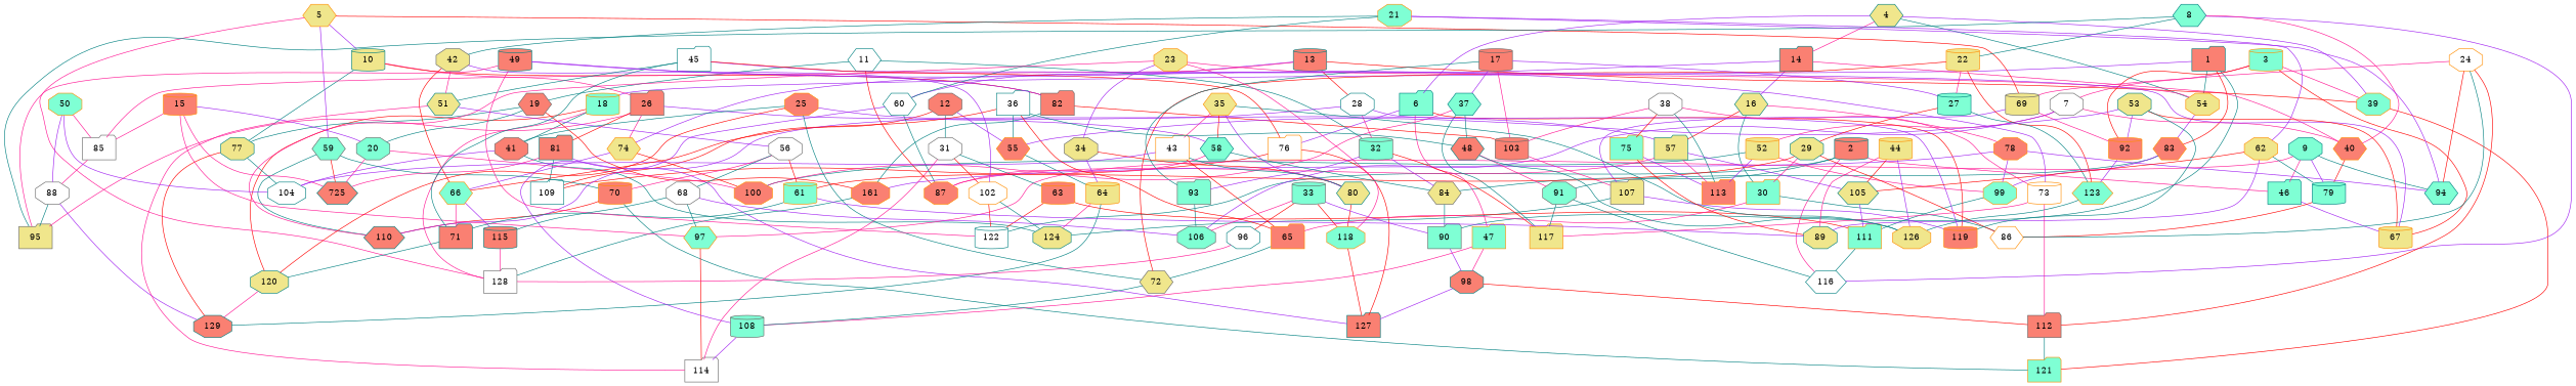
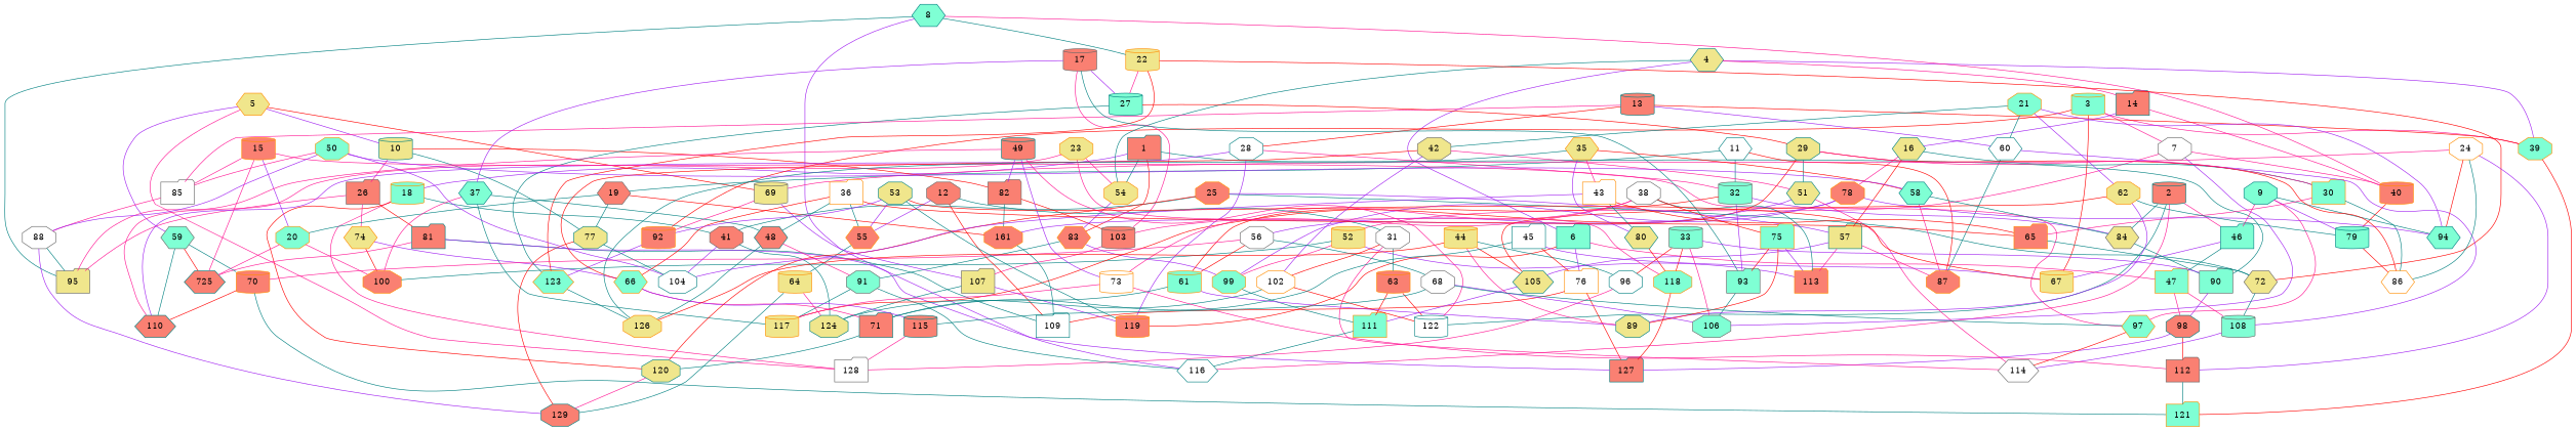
  graph {
    node [color=darkorange fillcolor=salmon shape=octagon style=filled]
    edge [color=teal]
    1 [color=teal shape=folder]
    18 [fillcolor=aquamarine shape=cylinder]
    54 [fillcolor=khaki]
    83 [shape=hexagon]
    90 [color=gray40 fillcolor=aquamarine shape=folder]
    128 [color=gray40 fillcolor=white shape=folder]
    41 [color=gray40]
    120 [color=teal fillcolor=khaki]
    91 [color=gray40 fillcolor=aquamarine]
    99 [fillcolor=aquamarine]
    98 [color=teal]
    2 [color=teal shape=cylinder]
    46 [color=teal fillcolor=aquamarine shape=folder]
    84 [color=gray40 fillcolor=khaki shape=hexagon]
    116 [color=teal fillcolor=white shape=hexagon]
    122 [color=teal fillcolor=white shape=cylinder]
    67 [fillcolor=khaki shape=cylinder]
    47 [fillcolor=aquamarine shape=folder]
    3 [fillcolor=aquamarine shape=cylinder]
    7 [color=gray40 fillcolor=white]
    39 [fillcolor=aquamarine]
    92 [shape=cylinder]
-   40 [shape=hexagon]
+   40 [shape=cylinder]
    52 [fillcolor=khaki shape=cylinder]
    106 [color=gray40 fillcolor=aquamarine]
    121 [fillcolor=aquamarine shape=folder]
    123 [fillcolor=aquamarine shape=hexagon]
    4 [color=teal fillcolor=khaki shape=hexagon]
    6 [color=teal fillcolor=aquamarine shape=folder]
    14 [color=teal shape=folder]
    76 [fillcolor=white shape=folder]
    119 [shape=cylinder]
    16 [color=teal fillcolor=khaki shape=hexagon]
    74 [fillcolor=khaki shape=hexagon]
    5 [fillcolor=khaki shape=hexagon]
    10 [color=teal fillcolor=khaki shape=cylinder]
    59 [color=gray40 fillcolor=aquamarine shape=hexagon]
    69 [color=gray40 fillcolor=khaki shape=cylinder]
    26 [color=gray40 shape=folder]
    77 [color=teal fillcolor=khaki]
    82 [color=gray40 shape=folder]
    n42 [color=teal label=725 shape=hexagon]
    110 [color=teal shape=hexagon]
    70 [shape=cylinder]
    107 [color=gray40 fillcolor=khaki shape=folder]
    108 [color=gray40 fillcolor=aquamarine shape=cylinder]
    109 [color=teal fillcolor=white shape=folder]
    127 [color=teal shape=folder]
    79 [color=teal fillcolor=aquamarine shape=cylinder]
    100
    113 [shape=folder]
    8 [color=teal fillcolor=aquamarine shape=hexagon]
    22 [fillcolor=khaki shape=cylinder]
    95 [color=gray40 fillcolor=khaki shape=folder]
    27 [color=teal fillcolor=aquamarine shape=cylinder]
    72 [color=gray40 fillcolor=khaki shape=hexagon]
    9 [color=teal fillcolor=aquamarine]
    94 [color=teal fillcolor=aquamarine shape=hexagon]
    97 [fillcolor=aquamarine shape=hexagon]
    86 [fillcolor=white shape=hexagon]
-   114 [color=gray40 fillcolor=white shape=folder]
+   114 [color=gray40 fillcolor=white shape=hexagon]
    81 [color=teal shape=folder]
    104 [color=teal fillcolor=white]
    129 [color=teal]
    103 [color=gray40 shape=cylinder]
    n66 [label=161]
    11 [color=teal fillcolor=white shape=hexagon]
    19 [color=gray40 shape=hexagon]
    32 [color=gray40 fillcolor=aquamarine shape=cylinder]
    87
-   20 [color=gray40 fillcolor=aquamarine]
-   117 [fillcolor=khaki shape=folder]
+   20 [fillcolor=aquamarine]
+   117 [fillcolor=khaki shape=cylinder]
    93 [color=gray40 fillcolor=aquamarine shape=folder]
    12 [color=gray40]
    31 [color=gray40 fillcolor=white]
    55 [shape=hexagon]
    63 [shape=cylinder]
    102 [fillcolor=white]
    64 [fillcolor=khaki shape=cylinder]
    13 [color=teal shape=cylinder]
    28 [color=teal fillcolor=white]
    60 [color=teal fillcolor=white shape=hexagon]
    85 [color=gray40 fillcolor=white shape=folder]
    88 [color=gray40 fillcolor=white]
    30 [fillcolor=aquamarine shape=folder]
    57 [color=teal fillcolor=khaki shape=folder]
    78
    66 [fillcolor=aquamarine shape=hexagon]
    15 [shape=cylinder]
    65 [shape=folder]
    105 [color=teal fillcolor=khaki shape=hexagon]
    17 [color=gray40 shape=cylinder]
    37 [color=teal fillcolor=aquamarine shape=hexagon]
    29 [color=teal fillcolor=khaki]
    48 [color=teal shape=hexagon]
    124 [color=teal fillcolor=khaki]
    21 [fillcolor=aquamarine]
    42 [color=gray40 fillcolor=khaki]
    62 [fillcolor=khaki]
    51 [color=teal fillcolor=khaki shape=hexagon]
    89 [color=teal fillcolor=khaki]
    126 [fillcolor=khaki]
    23 [fillcolor=khaki]
-   34 [color=gray40 fillcolor=khaki]
    118 [fillcolor=aquamarine]
    80 [color=teal fillcolor=khaki shape=hexagon]
    24 [fillcolor=white]
    112 [color=gray40 shape=folder]
    25
    61 [fillcolor=aquamarine shape=cylinder]
    71 [color=teal shape=folder]
    111 [fillcolor=aquamarine shape=folder]
    33 [color=gray40 fillcolor=aquamarine shape=cylinder]
    96 [color=teal fillcolor=white]
    35 [fillcolor=khaki shape=hexagon]
    43 [fillcolor=white shape=folder]
    58 [color=teal fillcolor=aquamarine shape=hexagon]
-   36 [color=teal fillcolor=white shape=folder]
+   36 [fillcolor=white shape=folder]
    115 [color=teal shape=cylinder]
    38 [color=gray40 fillcolor=white]
    73 [fillcolor=white shape=cylinder]
    75 [fillcolor=aquamarine shape=folder]
    56 [color=gray40 fillcolor=white]
    44 [fillcolor=khaki shape=cylinder]
    45 [color=teal fillcolor=white shape=folder]
    49 [color=teal shape=cylinder]
    50 [fillcolor=aquamarine]
    68 [color=gray40 fillcolor=white]
    53 [color=teal fillcolor=khaki]
    1 -- 18 [color=purple]
    1 -- 54
    1 -- 83 [color=red]
    1 -- 90
    18 -- 128 [color=deeppink]
    18 -- 41
    18 -- 120 [color=red]
    54 -- 83 [color=purple]
    83 -- 91
    83 -- 99 [color=purple]
    90 -- 98 [color=purple]
    41 -- 104 [color=purple]
    41 -- 124
    120 -- 129 [color=deeppink]
    91 -- 116
    91 -- 117
    99 -- 111
    98 -- 127 [color=purple]
    98 -- 112 [color=red]
    2 -- 46 [color=deeppink]
    2 -- 84
    2 -- 116 [color=deeppink]
    2 -- 122
    46 -- 67 [color=purple]
+   46 -- 47
    84 -- 90
    47 -- 98 [color=deeppink]
    47 -- 108 [color=deeppink]
    3 -- 67 [color=red]
    3 -- 7 [color=deeppink]
    3 -- 39 [color=deeppink]
    3 -- 92 [color=red]
    7 -- 40 [color=deeppink]
    7 -- 52 [color=deeppink]
    7 -- 106 [color=purple]
    39 -- 121 [color=red]
    92 -- 123 [color=purple]
    40 -- 79 [color=red]
    52 -- 99 [color=deeppink]
    52 -- 100
    52 -- 113 [color=purple]
    123 -- 126
    4 -- 54
    4 -- 39 [color=purple]
    4 -- 6 [color=purple]
    4 -- 14 [color=deeppink]
    6 -- 47 [color=deeppink]
    6 -- 76 [color=purple]
    6 -- 119 [color=red]
    14 -- 40 [color=deeppink]
    14 -- 16 [color=purple]
-   14 -- 74 [color=purple]
    76 -- 109 [color=red]
    76 -- 127 [color=red]
    16 -- 30
    16 -- 57 [color=red]
    16 -- 78 [color=deeppink]
    74 -- 100 [color=red]
    74 -- 66 [color=purple]
    5 -- 128 [color=deeppink]
    5 -- 10 [color=purple]
    5 -- 59 [color=purple]
    5 -- 69 [color=red]
    10 -- 26 [color=deeppink]
    10 -- 77
    10 -- 82 [color=red]
    59 -- n42 [color=red]
    59 -- 110
    59 -- 70
    69 -- 92 [color=deeppink]
    69 -- 107 [color=purple]
    26 -- 74 [color=deeppink]
    26 -- 95 [color=deeppink]
    26 -- 81 [color=red]
    77 -- 104
    77 -- 129 [color=red]
    82 -- 103 [color=red]
    82 -- n66
    70 -- 121
    70 -- 110 [color=red]
    107 -- 119 [color=purple]
    107 -- 124
    108 -- 114 [color=purple]
    79 -- 86 [color=red]
    8 -- 116 [color=purple]
    8 -- 40 [color=deeppink]
    8 -- 22
    8 -- 95
    22 -- 123 [color=red]
    22 -- 27 [color=deeppink]
    22 -- 72 [color=red]
    27 -- 123
    27 -- 29 [color=red]
    72 -- 108
    9 -- 46 [color=deeppink]
    9 -- 79 [color=purple]
    9 -- 94
    9 -- 97 [color=deeppink]
    97 -- 114 [color=red]
    81 -- n42 [color=deeppink]
    81 -- 109
    81 -- 127 [color=purple]
    103 -- 107 [color=deeppink]
-   n66 -- 128
+   n66 -- 109
    11 -- 19
    11 -- 32
    11 -- 87 [color=red]
    19 -- 77
    19 -- n66 [color=red]
    19 -- 20
    32 -- 84 [color=purple]
    32 -- 117 [color=red]
    32 -- 93 [color=purple]
    20 -- n42 [color=deeppink]
    20 -- 100 [color=deeppink]
    93 -- 106
    12 -- 109 [color=red]
    12 -- 31
    12 -- 55 [color=purple]
    31 -- 114 [color=deeppink]
    31 -- 63
    31 -- 102 [color=red]
    55 -- 64
    63 -- 122 [color=red]
    63 -- 111 [color=red]
    102 -- 122 [color=red]
    102 -- 124
    64 -- 129
    64 -- 124 [color=deeppink]
    13 -- 39 [color=red]
    13 -- 28 [color=red]
    13 -- 60 [color=purple]
    13 -- 85 [color=deeppink]
    28 -- 119 [color=purple]
    28 -- 110 [color=purple]
    28 -- 32 [color=deeppink]
    60 -- 108 [color=purple]
    60 -- 87
    85 -- 88 [color=deeppink]
    88 -- 95
    88 -- 129 [color=purple]
    30 -- 86
    30 -- 65 [color=deeppink]
    57 -- 113 [color=deeppink]
    57 -- 87 [color=deeppink]
    57 -- 105 [color=purple]
    78 -- 99 [color=purple]
    78 -- 94 [color=purple]
    78 -- n66 [color=purple]
    66 -- 71 [color=deeppink]
    66 -- 115 [color=purple]
    15 -- n42 [color=deeppink]
    15 -- 97 [color=deeppink]
    15 -- 20 [color=purple]
    15 -- 85 [color=deeppink]
    65 -- 72
    105 -- 111 [color=purple]
    17 -- 27 [color=purple]
    17 -- 103 [color=deeppink]
    17 -- 93
    17 -- 37 [color=purple]
    37 -- 100 [color=deeppink]
    37 -- 117
    37 -- 48
    29 -- 86 [color=red]
    29 -- 30 [color=deeppink]
    29 -- 61 [color=red]
    48 -- 91 [color=deeppink]
    48 -- 126
    21 -- 94 [color=purple]
    21 -- 60
    21 -- 42
    21 -- 62 [color=purple]
    42 -- 102 [color=purple]
    42 -- 66 [color=red]
    42 -- 51 [color=deeppink]
    62 -- 79
    62 -- 105 [color=red]
    62 -- 89 [color=purple]
    51 -- 114 [color=deeppink]
    51 -- 56 [color=purple]
    23 -- 54 [color=deeppink]
    23 -- 110 [color=deeppink]
-   23 -- 34 [color=purple]
    23 -- 118 [color=deeppink]
-   34 -- 64 [color=purple]
-   34 -- 80 [color=red]
    118 -- 127 [color=red]
    80 -- 118 [color=red]
    24 -- 69 [color=deeppink]
    24 -- 94 [color=red]
    24 -- 86
-   24 -- 112 [color=red]
+   24 -- 112 [color=purple]
    112 -- 121
    25 -- 41
    25 -- 120 [color=red]
    25 -- 72
    25 -- 57 [color=purple]
    61 -- 89 [color=purple]
    61 -- 71
    71 -- 120
    111 -- 116
    33 -- 90 [color=purple]
    33 -- 106 [color=deeppink]
    33 -- 118 [color=red]
    33 -- 96 [color=red]
    96 -- 128 [color=deeppink]
    35 -- 126
    35 -- 80 [color=purple]
    35 -- 43 [color=deeppink]
    35 -- 58 [color=red]
    43 -- 104 [color=purple]
    43 -- 65 [color=red]
    43 -- 80
    58 -- 84
    58 -- 87 [color=deeppink]
    36 -- 55
    36 -- 66 [color=red]
    36 -- 65 [color=red]
    36 -- 48
    115 -- 128 [color=deeppink]
    38 -- 113
    38 -- 103 [color=deeppink]
    38 -- 73 [color=deeppink]
    38 -- 75 [color=red]
    73 -- 117 [color=deeppink]
    73 -- 112 [color=deeppink]
    75 -- 113 [color=purple]
+   75 -- 93 [color=red]
    75 -- 89 [color=red]
    56 -- 70 [color=deeppink]
    56 -- 61 [color=red]
    56 -- 68
    44 -- 105 [color=red]
    44 -- 89 [color=deeppink]
-   44 -- 126 [color=purple]
+   44 -- 126 [color=red]
+   44 -- 96
    45 -- 67 [color=purple]
    45 -- 76 [color=red]
-   45 -- 51
+   29 -- 51
    45 -- 71
    49 -- 122 [color=deeppink]
    49 -- 82 [color=purple]
    49 -- 95 [color=deeppink]
    49 -- 73 [color=purple]
    50 -- 104 [color=purple]
    50 -- 85 [color=deeppink]
    50 -- 88 [color=purple]
-   26 -- 58 [color=purple]
+   50 -- 58 [color=purple]
    68 -- 106 [color=purple]
    68 -- 97
    68 -- 115
    53 -- 67 [color=red]
    53 -- 92 [color=purple]
    53 -- 119
    53 -- 55 [color=purple]
  }
